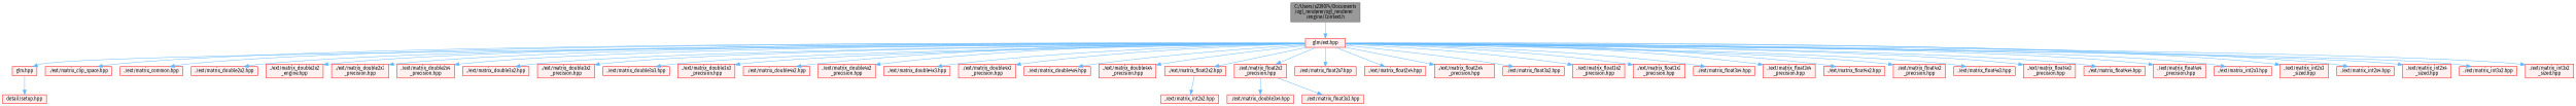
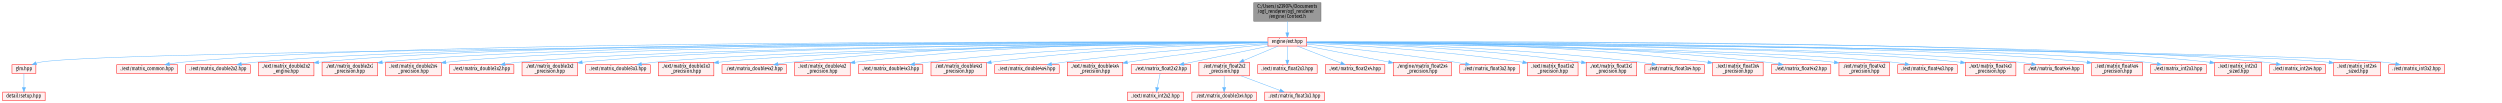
  digraph {
    fontname="Fira Sans"
    node [color=red fillcolor="#FFF0F0" fontname="Fira Sans" fontsize=10 shape=box style=filled]
    edge [color=steelblue1 fontname="Fira Sans" fontsize=10 labelfontname=Helvetica labelfontsize=10 style=solid]
    n1 [color=gray40 fillcolor=grey60 fontcolor=black height=0.2 label="C:/Users/s239074/Documents\l/ogl_renderer/ogl_renderer\l/engine/Context.h" width=0.4]
-   n2 [height=0.2 label="glm/ext.hpp" width=0.4]
+   n2 [height=0.2 label="engine/ext.hpp" width=0.4]
    n3 [height=0.2 label="glm.hpp" width=0.4]
-   n4 [height=0.2 label="./ext/matrix_clip_space.hpp" width=0.4]
    n5 [height=0.2 label="./ext/matrix_common.hpp" width=0.4]
    n6 [height=0.2 label="./ext/matrix_double2x2.hpp" width=0.4]
    n7 [height=0.2 label="./ext/matrix_double2x2\l_engine.hpp" width=0.4]
    n8 [height=0.2 label="./ext/matrix_double2x3\l_precision.hpp" width=0.4]
    n9 [height=0.2 label="./ext/matrix_double2x4\l_precision.hpp" width=0.4]
    n10 [height=0.2 label="./ext/matrix_double3x2.hpp" width=0.4]
    n11 [height=0.2 label="./ext/matrix_double3x2\l_precision.hpp" width=0.4]
    n12 [height=0.2 label="./ext/matrix_double3x3.hpp" width=0.4]
    n13 [height=0.2 label="./ext/matrix_double3x3\l_precision.hpp" width=0.4]
    n14 [height=0.2 label="./ext/matrix_double4x2.hpp" width=0.4]
    n15 [height=0.2 label="./ext/matrix_double4x2\l_precision.hpp" width=0.4]
    n16 [height=0.2 label="./ext/matrix_double4x3.hpp" width=0.4]
    n17 [height=0.2 label="./ext/matrix_double4x3\l_precision.hpp" width=0.4]
    n18 [height=0.2 label="./ext/matrix_double4x4.hpp" width=0.4]
    n19 [height=0.2 label="./ext/matrix_double4x4\l_precision.hpp" width=0.4]
    n20 [height=0.2 label="./ext/matrix_float2x2.hpp" width=0.4]
    n21 [height=0.2 label="./ext/matrix_float2x2\l_precision.hpp" width=0.4]
-   n22 [height=0.2 label="./ext/matrix_float2x7.hpp" width=0.4]
+   n22 [height=0.2 label="./ext/matrix_float2x3.hpp" width=0.4]
    n23 [height=0.2 label="./ext/matrix_float2x4.hpp" width=0.4]
-   n24 [height=0.2 label="./ext/matrix_float2x4\l_precision.hpp" width=0.4]
+   n24 [height=0.2 label="./engine/matrix_float2x4\l_precision.hpp" width=0.4]
    n25 [height=0.2 label="./ext/matrix_float3x2.hpp" width=0.4]
    n26 [height=0.2 label="./ext/matrix_float3x2\l_precision.hpp" width=0.4]
    n27 [height=0.2 label="./ext/matrix_float3x3\l_precision.hpp" width=0.4]
    n28 [height=0.2 label="./ext/matrix_float3x4.hpp" width=0.4]
    n29 [height=0.2 label="./ext/matrix_float3x4\l_precision.hpp" width=0.4]
    n30 [height=0.2 label="./ext/matrix_float4x2.hpp" width=0.4]
    n31 [height=0.2 label="./ext/matrix_float4x2\l_precision.hpp" width=0.4]
    n32 [height=0.2 label="./ext/matrix_float4x3.hpp" width=0.4]
    n33 [height=0.2 label="./ext/matrix_float4x3\l_precision.hpp" width=0.4]
    n34 [height=0.2 label="./ext/matrix_float4x4.hpp" width=0.4]
    n35 [height=0.2 label="./ext/matrix_float4x4\l_precision.hpp" width=0.4]
    n36 [height=0.2 label="./ext/matrix_int2x3.hpp" width=0.4]
    n37 [height=0.2 label="./ext/matrix_int2x3\l_sized.hpp" width=0.4]
    n38 [height=0.2 label="./ext/matrix_int2x4.hpp" width=0.4]
    n39 [height=0.2 label="./ext/matrix_int2x4\l_sized.hpp" width=0.4]
    n40 [height=0.2 label="./ext/matrix_int3x2.hpp" width=0.4]
-   n41 [height=0.2 label="./ext/matrix_int3x2\l_sized.hpp" width=0.4]
    n42 [height=0.2 label="detail/setup.hpp" width=0.4]
    n43 [height=0.2 label="./ext/matrix_double3x4.hpp" width=0.4]
    n44 [height=0.2 label="./ext/matrix_int2x2.hpp" width=0.4]
    n45 [height=0.2 label="./ext/matrix_float3x3.hpp" width=0.4]
    n1 -> n2
    n2 -> n3
-   n2 -> n4
    n2 -> n5
    n2 -> n6
    n2 -> n7
    n2 -> n8
    n2 -> n9
    n2 -> n10
    n2 -> n11
    n2 -> n12
    n2 -> n13
    n2 -> n14
    n2 -> n15
    n2 -> n16
    n2 -> n17
    n2 -> n18
    n2 -> n19
    n2 -> n20
    n2 -> n21
    n2 -> n22
    n2 -> n23
    n2 -> n24
    n2 -> n25
    n2 -> n26
    n2 -> n27
    n2 -> n28
    n2 -> n29
    n2 -> n30
    n2 -> n31
    n2 -> n32
    n2 -> n33
    n2 -> n34
    n2 -> n35
    n2 -> n36
    n2 -> n37
    n2 -> n38
    n2 -> n39
    n2 -> n40
-   n2 -> n41
    n3 -> n42
    n20 -> n44
    n21 -> n43
    n21 -> n45
  }
